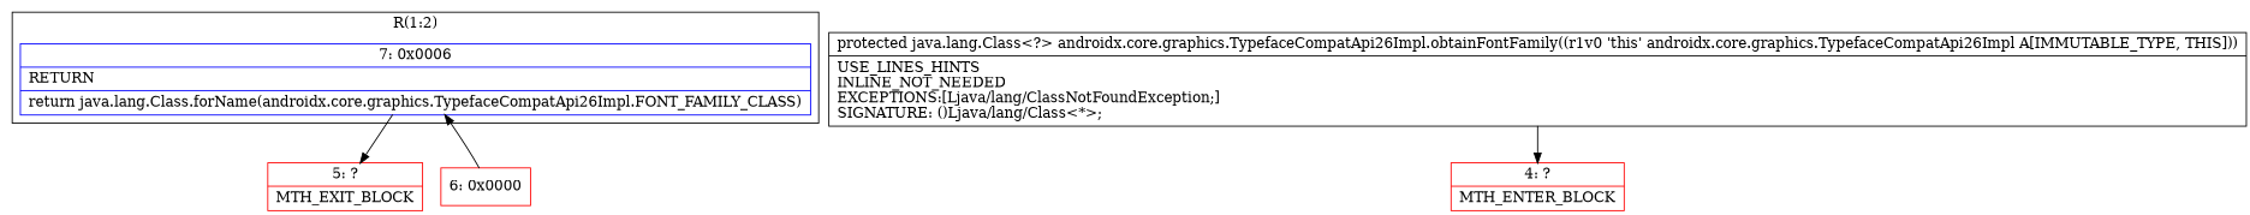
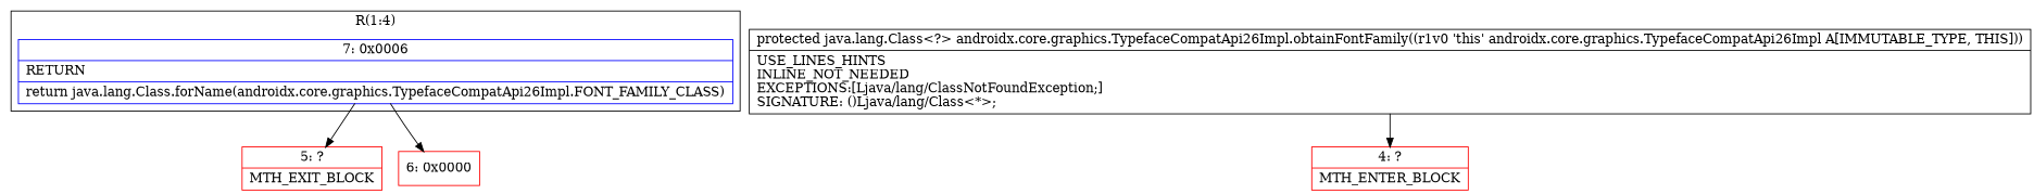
  digraph {
    node [color=red shape=record]
    n1 [color=blue label="{7\:\ 0x0006|RETURN\l|return java.lang.Class.forName(androidx.core.graphics.TypefaceCompatApi26Impl.FONT_FAMILY_CLASS)\l}"]
    n2 [label="{5\:\ ?|MTH_EXIT_BLOCK\l}"]
    n3 [label="{4\:\ ?|MTH_ENTER_BLOCK\l}"]
    n4 [label="{6\:\ 0x0000}"]
    n5 [label="{protected java.lang.Class\<?\> androidx.core.graphics.TypefaceCompatApi26Impl.obtainFontFamily((r1v0 'this' androidx.core.graphics.TypefaceCompatApi26Impl A[IMMUTABLE_TYPE, THIS]))  | USE_LINES_HINTS\lINLINE_NOT_NEEDED\lEXCEPTIONS:[Ljava\/lang\/ClassNotFoundException;]\lSIGNATURE: ()Ljava\/lang\/Class\<*\>;\l}" color=""]
    subgraph cluster_1 {
-     label="R(1:2)"
+     label="R(1:4)"
      n1
    }
    n1 -> n2
-   n4 -> n1
+   n1 -> n4
    n5 -> n3
  }
